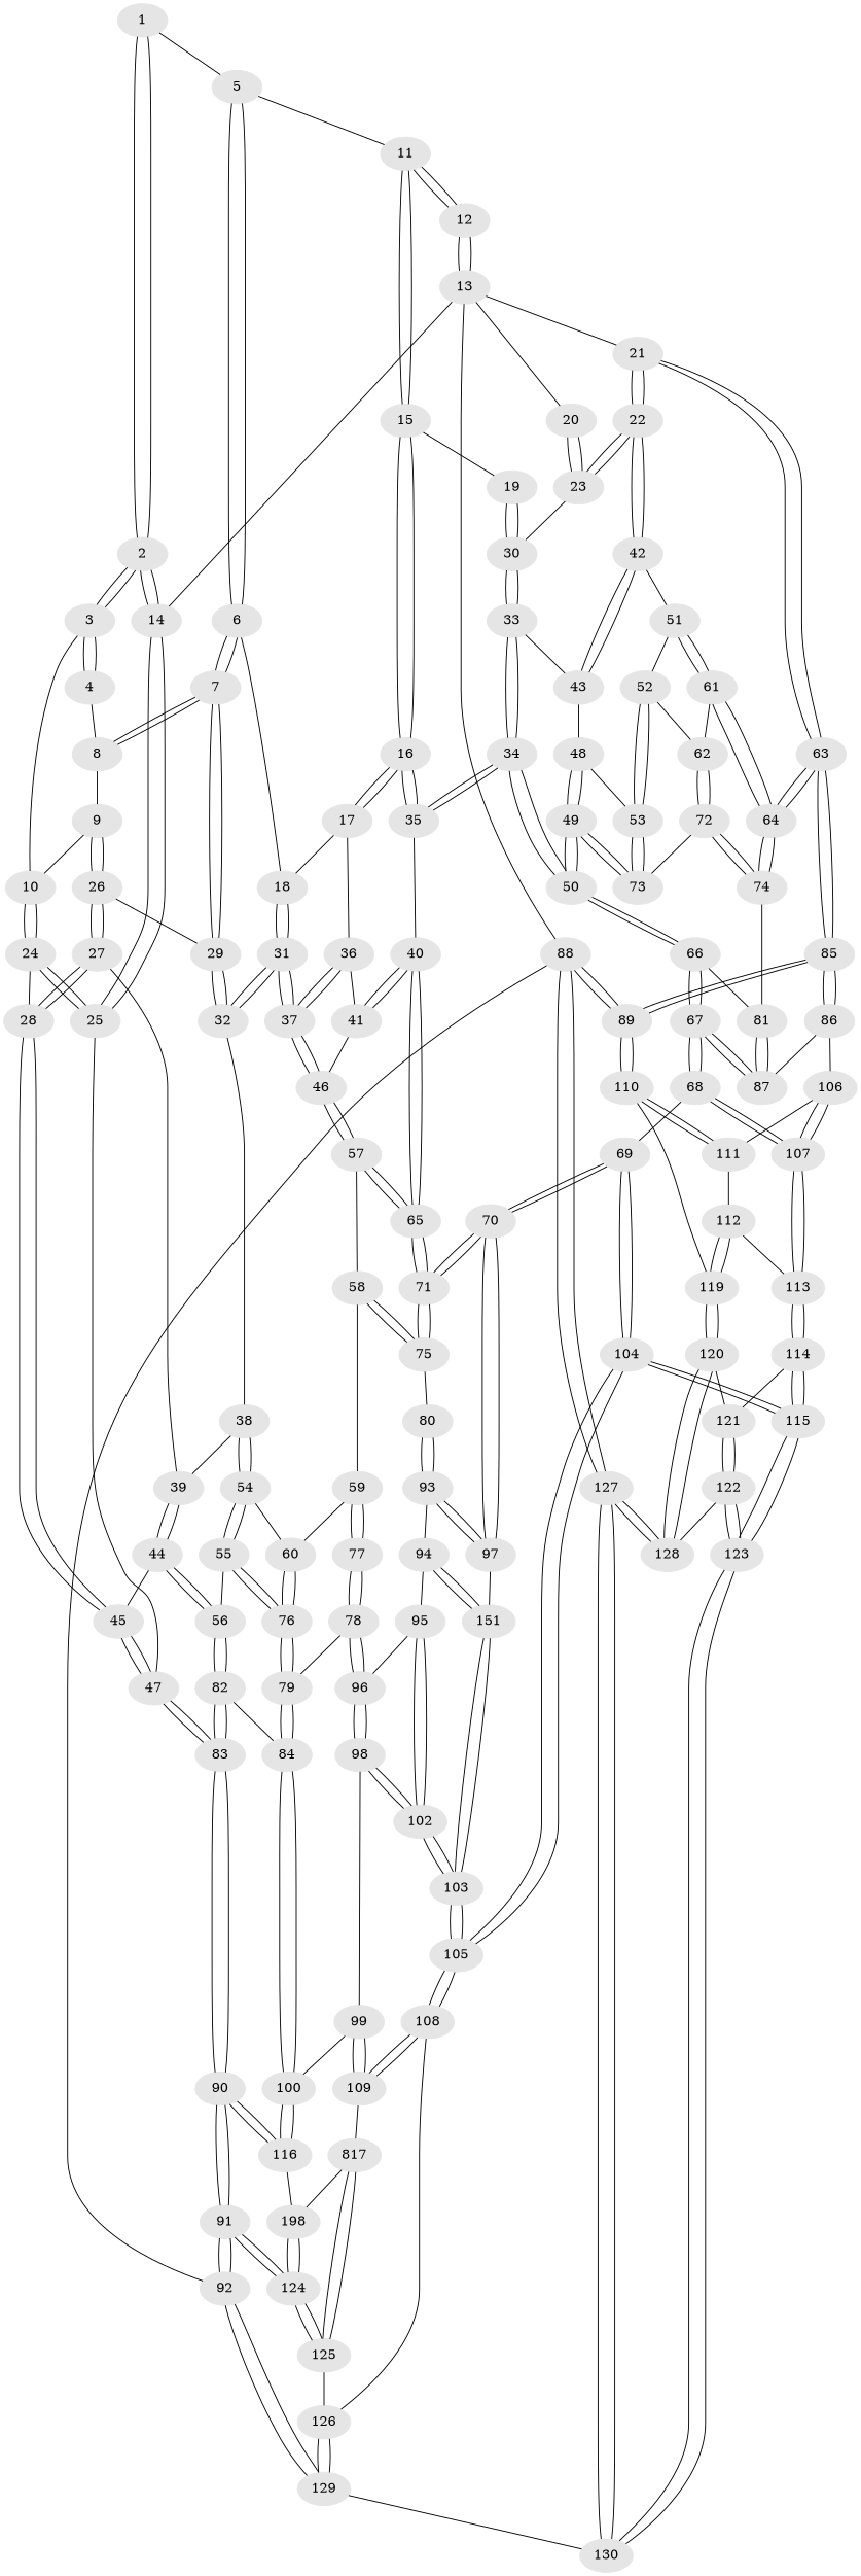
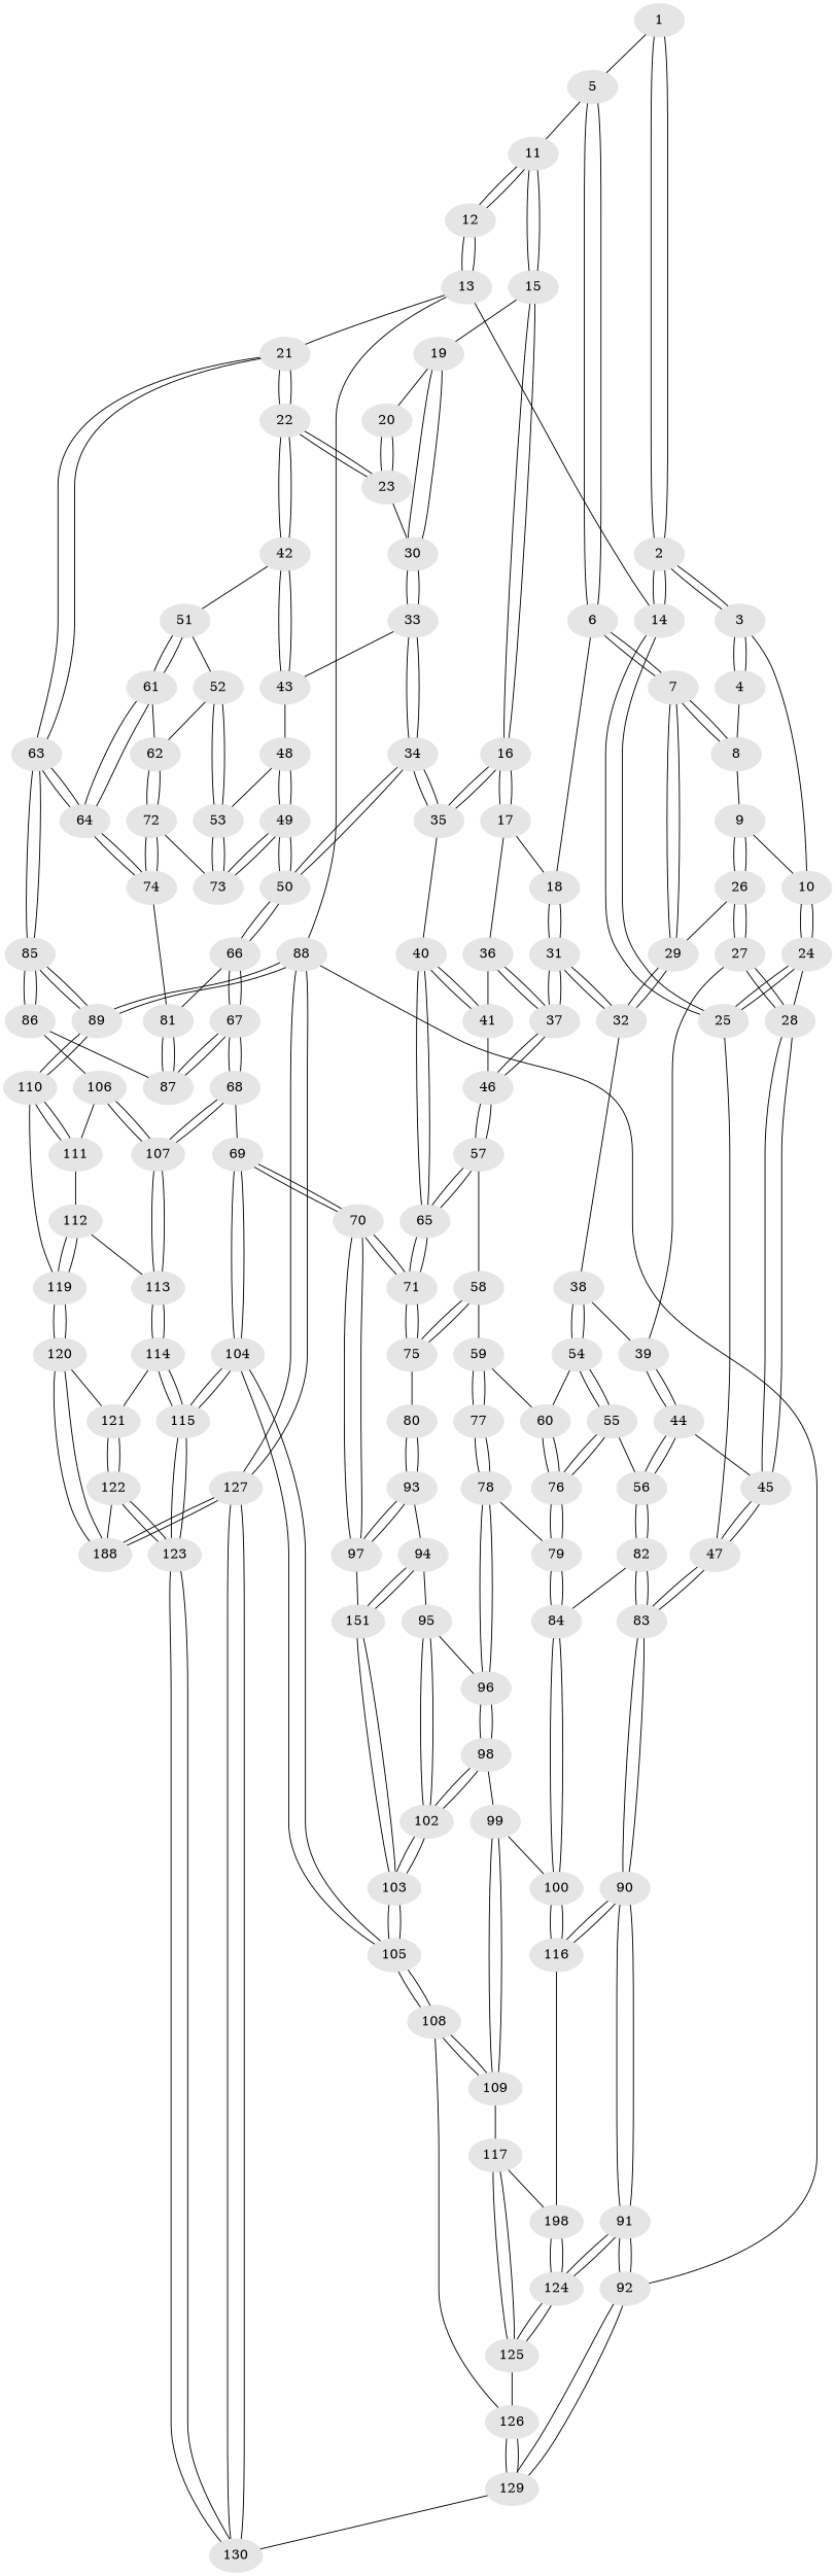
  graph {
    node [color=gray90 style=filled]
    1
    2
    5
    3
    14
    6
    11
    4
    10
    25
    8
    24
    9
    7
    18
    12
    15
    29
    31
    32
    26
    27
    28
    13
    16
    19
    21
    88
    22
    63
    92
    89
    127
    47
    129
    17
    35
    20
    30
    36
    40
    37
    41
    23
    33
    42
    64
    85
    43
    51
    45
    83
    39
    44
    38
    34
    46
    54
    50
    48
    66
    65
    57
    55
    60
    56
    71
    52
    61
    49
    53
    82
    58
    90
    73
    67
    81
    62
    72
    76
    79
    84
    59
    75
    77
    80
    78
    74
    86
    68
    87
    69
    107
    70
    104
    113
    97
    105
    115
    n100 [label=151]
    93
    96
    98
    100
    94
    91
    116
    106
    110
    111
-   128
+   128 [label=188]
    130
    119
    124
    n115 [label=198]
    125
    95
    102
    103
    99
    109
-   117 [label=817]
+   117
    108
    123
    126
    112
    114
    120
    121
    122
    1 -- 2
    1 -- 2
    1 -- 5
    2 -- 3
    2 -- 3
    2 -- 14
    2 -- 14
    5 -- 6
    5 -- 6
    5 -- 11
    3 -- 4
    3 -- 4
    3 -- 10
    14 -- 25
    14 -- 25
    6 -- 7
    6 -- 7
    6 -- 18
    11 -- 12
    11 -- 12
    11 -- 15
    11 -- 15
    4 -- 8
    10 -- 24
    10 -- 24
    25 -- 47
    8 -- 9
    24 -- 25
    24 -- 25
    24 -- 28
    9 -- 10
    9 -- 26
    9 -- 26
    7 -- 8
    7 -- 8
    7 -- 29
    7 -- 29
    18 -- 31
    18 -- 31
    12 -- 13
    12 -- 13
    15 -- 16
    15 -- 16
    15 -- 19
    29 -- 32
    29 -- 32
    31 -- 32
    31 -- 32
    31 -- 37
    31 -- 37
    32 -- 38
    26 -- 29
    26 -- 27
    26 -- 27
    27 -- 28
    27 -- 28
    27 -- 39
    28 -- 45
    28 -- 45
    13 -- 14
    13 -- 21
    13 -- 88
    16 -- 17
    16 -- 17
    16 -- 35
    16 -- 35
-   13 -- 20
+   19 -- 20
    19 -- 30
    19 -- 30
    21 -- 22
    21 -- 22
    21 -- 63
    21 -- 63
    88 -- 92
    88 -- 89
    88 -- 89
    88 -- 127
    88 -- 127
    22 -- 23
    22 -- 23
    22 -- 42
    22 -- 42
    63 -- 64
    63 -- 64
    63 -- 85
    63 -- 85
    92 -- 129
    92 -- 129
    89 -- 110
    89 -- 110
    127 -- 128
    127 -- 128
    127 -- 130
    127 -- 130
    47 -- 83
    47 -- 83
    129 -- 130
    17 -- 18
    17 -- 36
    35 -- 40
    20 -- 23
    20 -- 23
    30 -- 33
    30 -- 33
    36 -- 37
    36 -- 37
    36 -- 41
    40 -- 41
    40 -- 41
    40 -- 65
    40 -- 65
    37 -- 46
    37 -- 46
    41 -- 46
    23 -- 30
    33 -- 43
    33 -- 34
    33 -- 34
    42 -- 43
    42 -- 43
    42 -- 51
    64 -- 74
    64 -- 74
    85 -- 89
    85 -- 89
    85 -- 86
    85 -- 86
    43 -- 48
    51 -- 52
    51 -- 61
    51 -- 61
    45 -- 47
    45 -- 47
    83 -- 90
    83 -- 90
    39 -- 44
    39 -- 44
    44 -- 45
    44 -- 56
    44 -- 56
    38 -- 39
    38 -- 54
    38 -- 54
    34 -- 35
    34 -- 35
    34 -- 50
    34 -- 50
    46 -- 57
    46 -- 57
    54 -- 55
    54 -- 55
    54 -- 60
    50 -- 66
    50 -- 66
    48 -- 49
    48 -- 49
    48 -- 53
    66 -- 67
    66 -- 67
    66 -- 81
    65 -- 71
    65 -- 71
    57 -- 65
    57 -- 65
    57 -- 58
    55 -- 56
    55 -- 76
    55 -- 76
    60 -- 76
    60 -- 76
    56 -- 82
    56 -- 82
    71 -- 75
    71 -- 75
    52 -- 53
    52 -- 53
    52 -- 62
    61 -- 64
    61 -- 64
    61 -- 62
    49 -- 50
    49 -- 50
    49 -- 73
    49 -- 73
    53 -- 73
    53 -- 73
    82 -- 83
    82 -- 83
    82 -- 84
    58 -- 59
    58 -- 75
    58 -- 75
    90 -- 91
    90 -- 91
    90 -- 116
    90 -- 116
    67 -- 68
    67 -- 68
    67 -- 87
    67 -- 87
    81 -- 87
    81 -- 87
    62 -- 72
    62 -- 72
    72 -- 73
    72 -- 74
    72 -- 74
    76 -- 79
    76 -- 79
    79 -- 84
    79 -- 84
    84 -- 100
    84 -- 100
    59 -- 60
    59 -- 77
    59 -- 77
    75 -- 80
    77 -- 78
    77 -- 78
    80 -- 93
    80 -- 93
    78 -- 79
    78 -- 96
    78 -- 96
    74 -- 81
    86 -- 87
    86 -- 106
    68 -- 69
    68 -- 107
    68 -- 107
    69 -- 70
    69 -- 70
    69 -- 104
    69 -- 104
    107 -- 113
    107 -- 113
    70 -- 71
    70 -- 71
    70 -- 97
    70 -- 97
    104 -- 105
    104 -- 105
    104 -- 115
    104 -- 115
    113 -- 114
    113 -- 114
    97 -- n100
    105 -- 108
    105 -- 108
    115 -- 123
    115 -- 123
    n100 -- 103
    n100 -- 103
    93 -- 97
    93 -- 97
    93 -- 94
    96 -- 98
    96 -- 98
    98 -- 102
    98 -- 102
    98 -- 99
    100 -- 116
    100 -- 116
    94 -- n100
    94 -- n100
    94 -- 95
    91 -- 92
    91 -- 92
    91 -- 124
    91 -- 124
    116 -- n115
    106 -- 107
    106 -- 107
    106 -- 111
    110 -- 111
    110 -- 111
    110 -- 119
    111 -- 112
    119 -- 120
    119 -- 120
    124 -- 125
    124 -- 125
    n115 -- 124
    n115 -- 124
    125 -- 126
    95 -- 96
    95 -- 102
    95 -- 102
    102 -- 103
    102 -- 103
    103 -- 105
    103 -- 105
    99 -- 100
    99 -- 109
    99 -- 109
    109 -- 117
    117 -- n115
    117 -- 125
    117 -- 125
    108 -- 109
    108 -- 109
    108 -- 126
    123 -- 130
    123 -- 130
    126 -- 129
    126 -- 129
    112 -- 113
    112 -- 119
    112 -- 119
    114 -- 115
    114 -- 115
    114 -- 121
    120 -- 128
    120 -- 128
    120 -- 121
    121 -- 122
    121 -- 122
    122 -- 128
    122 -- 123
    122 -- 123
  }
